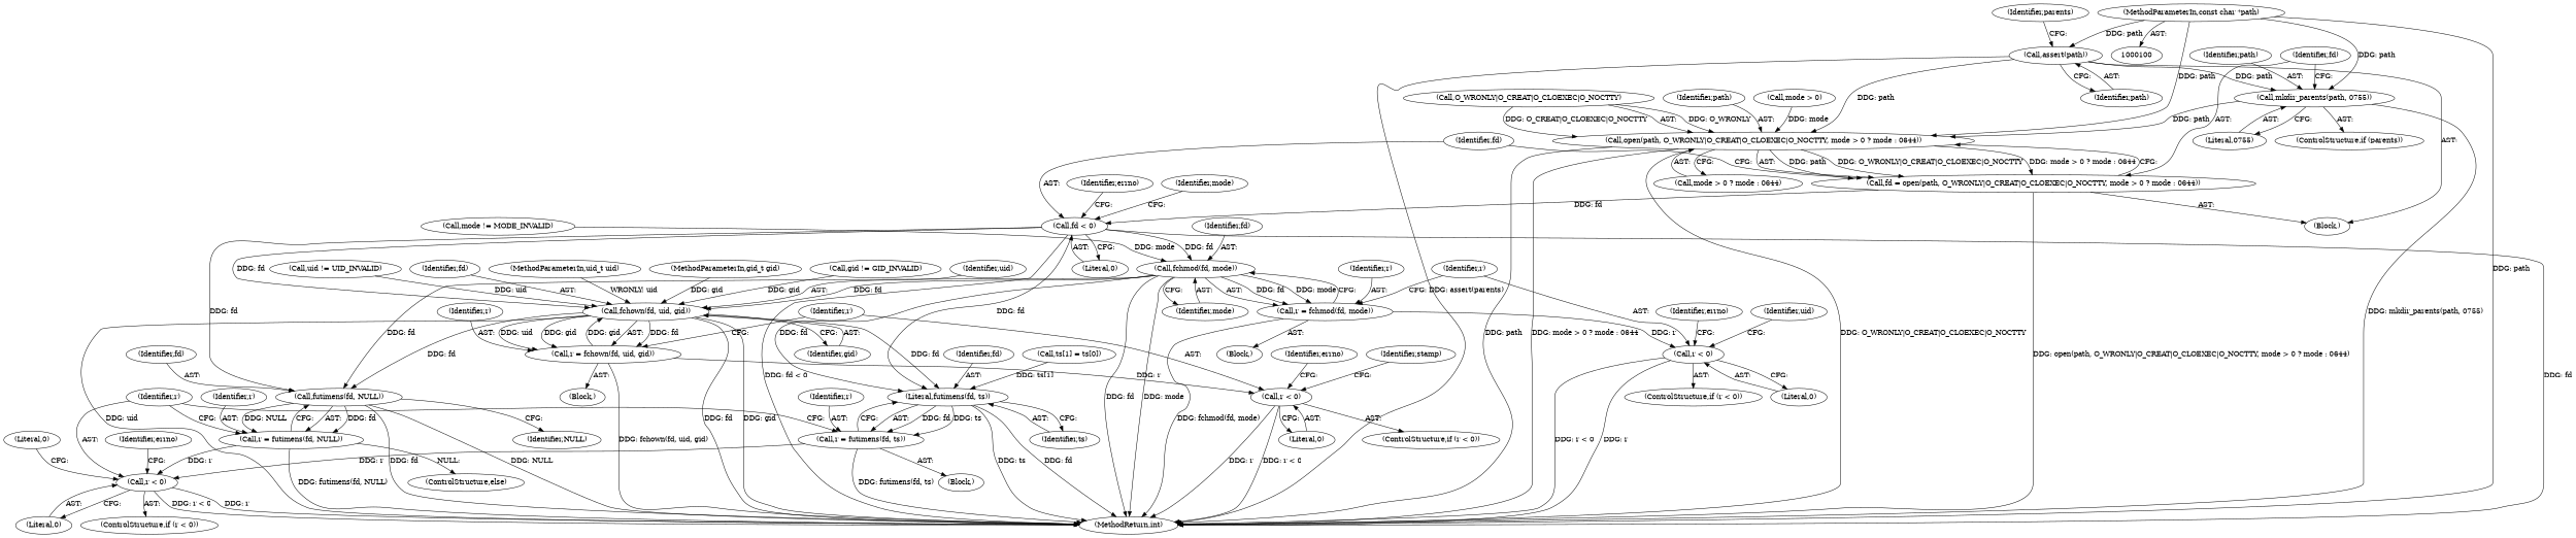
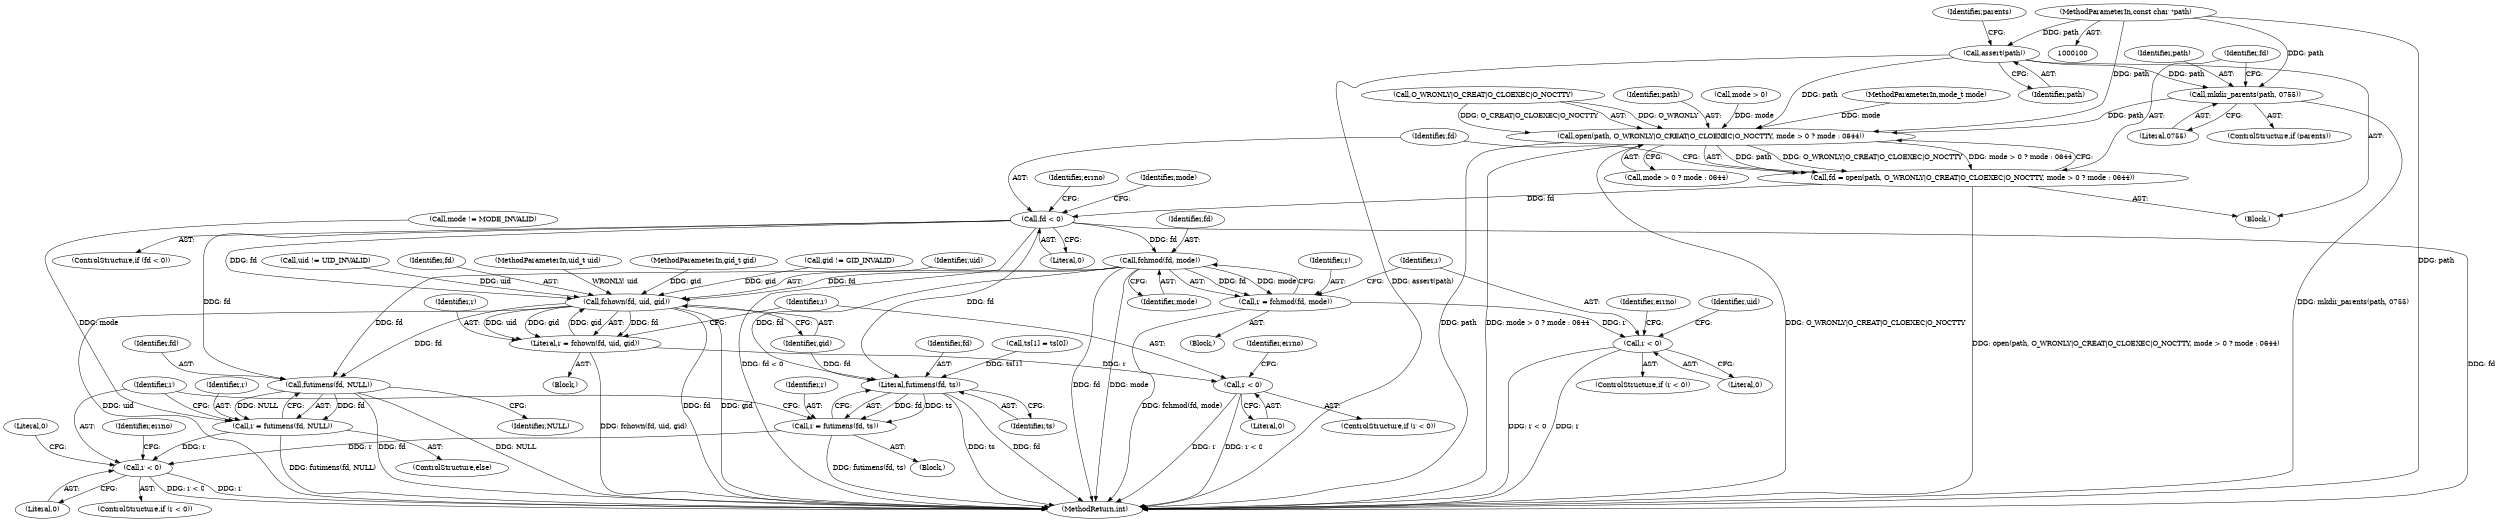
  digraph {
    n1 [label="(Call,mkdir_parents(path, 0755))"]
    n2 [label="(Call,open(path, O_WRONLY|O_CREAT|O_CLOEXEC|O_NOCTTY, mode > 0 ? mode : 0644))"]
    n3 [label="(ControlStructure,if (parents))"]
    n4 [label="(Literal,0755)"]
    n5 [label="(MethodReturn,int)"]
    n6 [label="(Call,fd = open(path, O_WRONLY|O_CREAT|O_CLOEXEC|O_NOCTTY, mode > 0 ? mode : 0644))"]
    n7 [label="(Call,mode > 0 ? mode : 0644)"]
    n8 [label="(Call,assert(path))"]
    n9 [label="(Identifier,path)"]
    n10 [label="(Block,)"]
    n11 [label="(MethodParameterIn,const char *path)"]
    1000100
    n13 [label="(Call,fd < 0)"]
    n14 [label="(Call,fchmod(fd, mode))"]
    n15 [label="(Call,fchown(fd, uid, gid))"]
    n16 [label="(Literal,futimens(fd, ts))"]
    n17 [label="(Call,futimens(fd, NULL))"]
    n18 [label="(Literal,0)"]
+   n19 [label="(ControlStructure,if (fd < 0))"]
    n20 [label="(Call,r = fchmod(fd, mode))"]
    n21 [label="(Identifier,mode)"]
-   n22 [label="(Call,r = fchown(fd, uid, gid))"]
+   n22 [label="(Literal,r = fchown(fd, uid, gid))"]
    n23 [label="(Identifier,gid)"]
    n24 [label="(Call,r = futimens(fd, ts))"]
    n25 [label="(Identifier,ts)"]
    n26 [label="(Call,r = futimens(fd, NULL))"]
    n27 [label="(Identifier,NULL)"]
    n28 [label="(Call,r < 0)"]
    n29 [label="(Block,)"]
    n30 [label="(ControlStructure,if (r < 0))"]
    n31 [label="(Literal,0)"]
    n32 [label="(Call,r < 0)"]
    n33 [label="(Block,)"]
    n34 [label="(Literal,0)"]
    n35 [label="(ControlStructure,if (r < 0))"]
    n36 [label="(Call,r < 0)"]
    n37 [label="(Block,)"]
    n38 [label="(Literal,0)"]
    n39 [label="(ControlStructure,if (r < 0))"]
    n40 [label="(ControlStructure,else)"]
    n41 [label="(Identifier,fd)"]
    n42 [label="(Identifier,r)"]
    n43 [label="(Call,gid != GID_INVALID)"]
    n44 [label="(Call,ts[1] = ts[0])"]
    n45 [label="(Call,O_WRONLY|O_CREAT|O_CLOEXEC|O_NOCTTY)"]
    n46 [label="(Identifier,uid)"]
    n47 [label="(Identifier,errno)"]
    n48 [label="(Identifier,fd)"]
    n49 [label="(Identifier,r)"]
    n50 [label="(Identifier,path)"]
    n51 [label="(Identifier,path)"]
    n52 [label="(Call,uid != UID_INVALID)"]
    n53 [label="(Literal,0)"]
    n54 [label="(Identifier,errno)"]
    n55 [label="(Identifier,errno)"]
    n56 [label="(Identifier,uid)"]
    n57 [label="(Identifier,errno)"]
-   n58 [label="(Identifier,stamp)"]
    n59 [label="(Identifier,fd)"]
    n60 [label="(Call,mode > 0)"]
    n61 [label="(Identifier,r)"]
    n62 [label="(Identifier,r)"]
    n63 [label="(Identifier,fd)"]
+   n64 [label="(MethodParameterIn,mode_t mode)"]
    n65 [label="(MethodParameterIn,gid_t gid)"]
    n66 [label="(Identifier,fd)"]
    n67 [label="(Identifier,r)"]
    n68 [label="(Identifier,r)"]
    n69 [label="(Call,mode != MODE_INVALID)"]
    n70 [label="(MethodParameterIn,uid_t uid)"]
    n71 [label="(Identifier,fd)"]
    n72 [label="(Identifier,r)"]
    n73 [label="(Identifier,parents)"]
    n74 [label="(Identifier,mode)"]
    n1 -> n2 [label="DDG: path"]
    n1 -> n3 [label="AST: "]
    n1 -> n4 [label="CFG: "]
    n1 -> n5 [label="DDG: mkdir_parents(path, 0755)"]
    n2 -> n5 [label="DDG: O_WRONLY|O_CREAT|O_CLOEXEC|O_NOCTTY"]
    n2 -> n5 [label="DDG: path"]
    n2 -> n5 [label="DDG: mode > 0 ? mode : 0644"]
    n2 -> n6 [label="AST: "]
    n2 -> n6 [label="DDG: path"]
    n2 -> n6 [label="DDG: O_WRONLY|O_CREAT|O_CLOEXEC|O_NOCTTY"]
    n2 -> n6 [label="DDG: mode > 0 ? mode : 0644"]
    n2 -> n7 [label="CFG: "]
    n4 -> n1 [label="AST: "]
    n6 -> n2 [label="CFG: "]
    n6 -> n5 [label="DDG: open(path, O_WRONLY|O_CREAT|O_CLOEXEC|O_NOCTTY, mode > 0 ? mode : 0644)"]
    n6 -> n10 [label="AST: "]
    n6 -> n13 [label="DDG: fd"]
    n7 -> n2 [label="AST: "]
    n8 -> n1 [label="DDG: path"]
    n8 -> n2 [label="DDG: path"]
-   n8 -> n5 [label="DDG: assert(parents)"]
+   n8 -> n5 [label="DDG: assert(path)"]
    n8 -> n9 [label="CFG: "]
    n8 -> n10 [label="AST: "]
    n9 -> n8 [label="AST: "]
    n11 -> n1 [label="DDG: path"]
    n11 -> n2 [label="DDG: path"]
    n11 -> n5 [label="DDG: path"]
    n11 -> n8 [label="DDG: path"]
    n11 -> 1000100 [label="AST: "]
    n13 -> n5 [label="DDG: fd < 0"]
    n13 -> n5 [label="DDG: fd"]
    n13 -> n14 [label="DDG: fd"]
    n13 -> n15 [label="DDG: fd"]
    n13 -> n16 [label="DDG: fd"]
    n13 -> n17 [label="DDG: fd"]
    n13 -> n18 [label="CFG: "]
+   n13 -> n19 [label="AST: "]
    n14 -> n5 [label="DDG: fd"]
    n14 -> n5 [label="DDG: mode"]
    n14 -> n15 [label="DDG: fd"]
    n14 -> n16 [label="DDG: fd"]
    n14 -> n17 [label="DDG: fd"]
    n14 -> n20 [label="AST: "]
    n14 -> n20 [label="DDG: fd"]
    n14 -> n20 [label="DDG: mode"]
    n14 -> n21 [label="CFG: "]
    n15 -> n5 [label="DDG: gid"]
    n15 -> n5 [label="DDG: uid"]
    n15 -> n5 [label="DDG: fd"]
-   n15 -> n16 [label="DDG: fd"]
+   n23 -> n16 [label="DDG: fd"]
    n15 -> n17 [label="DDG: fd"]
    n15 -> n22 [label="AST: "]
    n15 -> n22 [label="DDG: fd"]
    n15 -> n22 [label="DDG: uid"]
    n15 -> n22 [label="DDG: gid"]
    n15 -> n23 [label="CFG: "]
    n16 -> n5 [label="DDG: ts"]
    n16 -> n5 [label="DDG: fd"]
    n16 -> n24 [label="AST: "]
    n16 -> n24 [label="DDG: fd"]
    n16 -> n24 [label="DDG: ts"]
    n16 -> n25 [label="CFG: "]
    n17 -> n5 [label="DDG: NULL"]
    n17 -> n5 [label="DDG: fd"]
    n17 -> n26 [label="AST: "]
    n17 -> n26 [label="DDG: fd"]
    n17 -> n26 [label="DDG: NULL"]
    n17 -> n27 [label="CFG: "]
    n18 -> n13 [label="AST: "]
    n20 -> n5 [label="DDG: fchmod(fd, mode)"]
    n20 -> n14 [label="CFG: "]
    n20 -> n28 [label="DDG: r"]
    n20 -> n29 [label="AST: "]
    n21 -> n14 [label="AST: "]
    n22 -> n5 [label="DDG: fchown(fd, uid, gid)"]
    n22 -> n15 [label="DDG: gid"]
    n22 -> n32 [label="DDG: r"]
    n22 -> n33 [label="AST: "]
    n23 -> n15 [label="AST: "]
    n24 -> n5 [label="DDG: futimens(fd, ts)"]
    n24 -> n16 [label="CFG: "]
    n24 -> n36 [label="DDG: r"]
    n24 -> n37 [label="AST: "]
    n25 -> n16 [label="AST: "]
    n26 -> n5 [label="DDG: futimens(fd, NULL)"]
    n26 -> n17 [label="CFG: "]
    n26 -> n36 [label="DDG: r"]
-   n26 -> n40 [label="NULL: "]
+   n26 -> n40 [label="AST: "]
    n28 -> n5 [label="DDG: r < 0"]
    n28 -> n5 [label="DDG: r"]
    n28 -> n30 [label="AST: "]
    n28 -> n31 [label="CFG: "]
    n31 -> n28 [label="AST: "]
    n32 -> n5 [label="DDG: r < 0"]
    n32 -> n5 [label="DDG: r"]
    n32 -> n34 [label="CFG: "]
    n32 -> n35 [label="AST: "]
    n34 -> n32 [label="AST: "]
    n36 -> n5 [label="DDG: r"]
    n36 -> n5 [label="DDG: r < 0"]
    n36 -> n38 [label="CFG: "]
    n36 -> n39 [label="AST: "]
    n38 -> n36 [label="AST: "]
    n41 -> n17 [label="AST: "]
    n42 -> n20 [label="CFG: "]
    n42 -> n28 [label="AST: "]
    n43 -> n15 [label="DDG: gid"]
    n44 -> n16 [label="DDG: ts[1]"]
    n45 -> n2 [label="AST: "]
    n45 -> n2 [label="DDG: O_WRONLY"]
    n45 -> n2 [label="DDG: O_CREAT|O_CLOEXEC|O_NOCTTY"]
    n46 -> n15 [label="AST: "]
    n47 -> n13 [label="CFG: "]
    n48 -> n14 [label="AST: "]
    n49 -> n24 [label="CFG: "]
    n49 -> n26 [label="CFG: "]
    n49 -> n36 [label="AST: "]
    n50 -> n2 [label="AST: "]
    n51 -> n1 [label="AST: "]
    n52 -> n15 [label="DDG: uid"]
    n53 -> n36 [label="CFG: "]
    n54 -> n28 [label="CFG: "]
    n55 -> n32 [label="CFG: "]
    n56 -> n28 [label="CFG: "]
    n57 -> n36 [label="CFG: "]
-   n58 -> n32 [label="CFG: "]
    n59 -> n15 [label="AST: "]
    n60 -> n2 [label="DDG: mode"]
    n61 -> n26 [label="AST: "]
    n62 -> n22 [label="CFG: "]
    n62 -> n32 [label="AST: "]
    n63 -> n6 [label="CFG: "]
    n63 -> n13 [label="AST: "]
+   n64 -> n2 [label="DDG: mode"]
    n65 -> n15 [label="DDG: gid"]
    n66 -> n16 [label="AST: "]
    n67 -> n20 [label="AST: "]
    n68 -> n24 [label="AST: "]
-   n69 -> n14 [label="DDG: mode"]
+   n69 -> n26 [label="DDG: mode"]
    n70 -> n15 [label="WRONLY: uid"]
    n71 -> n1 [label="CFG: "]
    n71 -> n6 [label="AST: "]
    n72 -> n22 [label="AST: "]
    n73 -> n8 [label="CFG: "]
    n74 -> n13 [label="CFG: "]
  }
